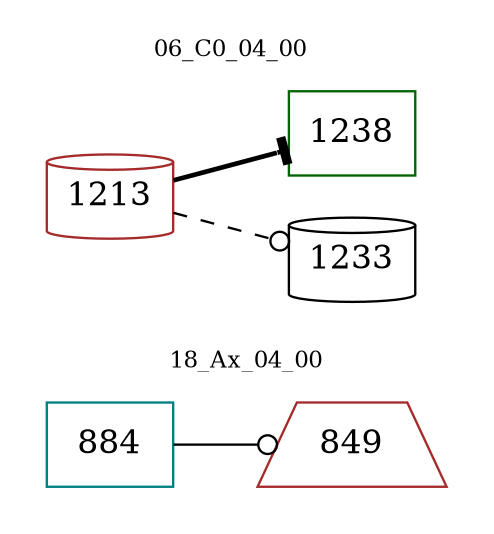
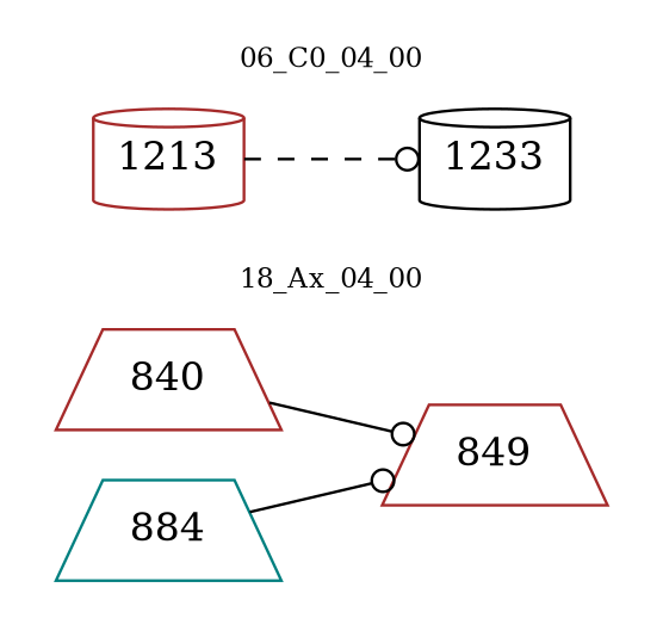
  digraph {
    rankdir=LR
    node [color=brown shape=trapezium]
    edge [arrowhead=odot color=black style=solid]
+   n1 [label=840]
    n2 [label=849]
-   n3 [color=teal label=884 shape=box]
+   n3 [color=teal label=884]
    n4 [color=black label=1233 shape=cylinder]
    n5 [label=1213 shape=cylinder]
-   n6 [color=darkgreen label=1238 shape=box]
    subgraph cluster_1 {
      color=white
      fontsize=10
      label="18_Ax_04_00"
+     n1
      n2
      n3
    }
    subgraph cluster_2 {
      color=white
      fontsize=10
      label="06_C0_04_00"
      n4
      n5
-     n6
    }
+   n1 -> n2
    n3 -> n2
    n5 -> n4 [style=dashed]
-   n5 -> n6 [arrowhead=tee style=bold]
  }
